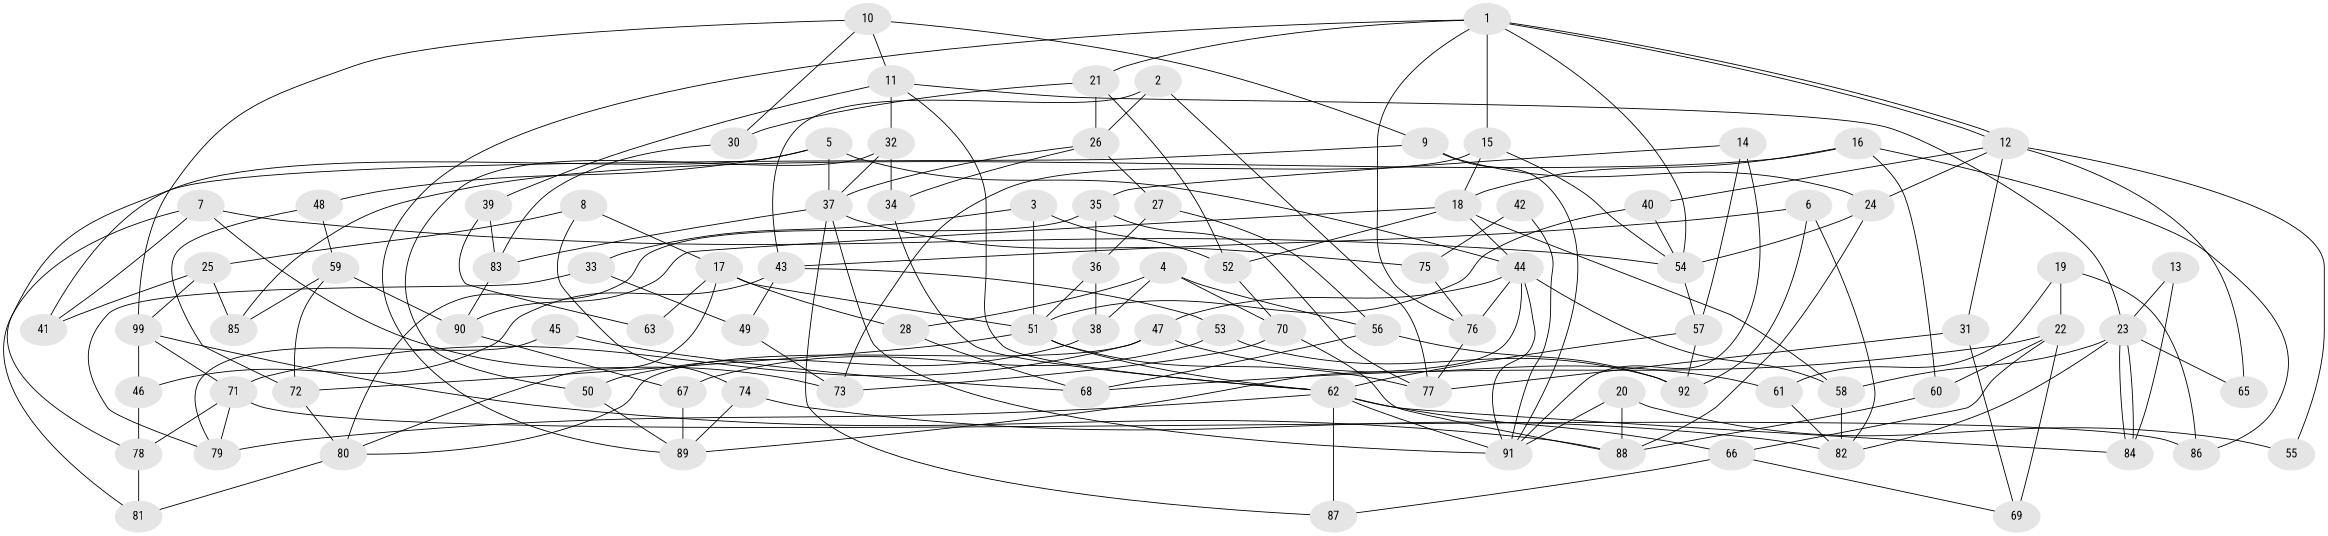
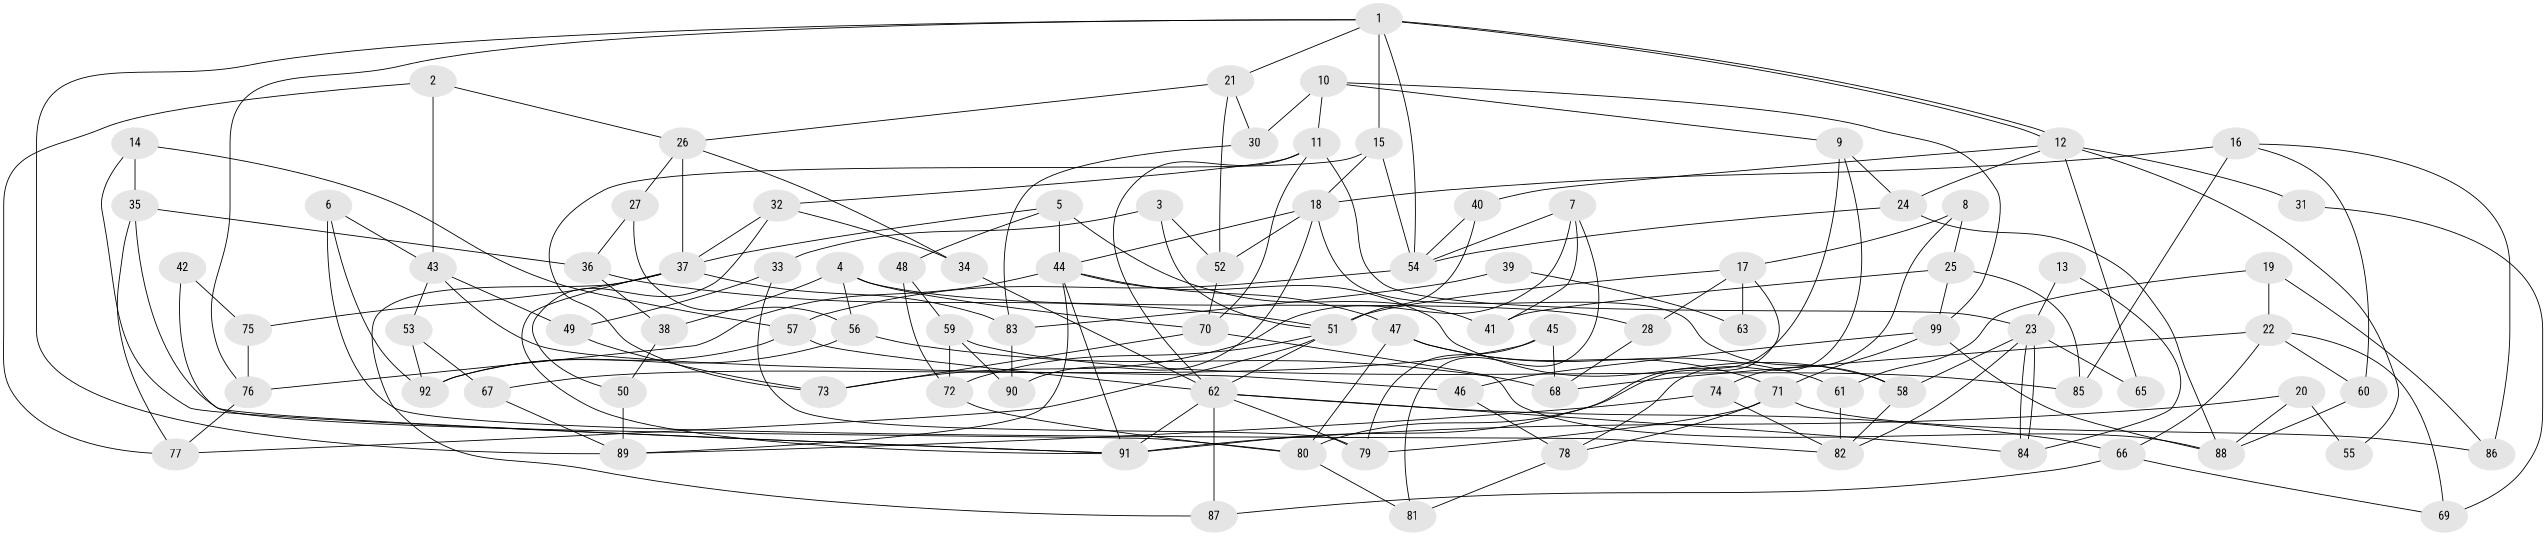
  graph {
    fontname="Roboto Condensed"
    node [color=gray90 fontname="Roboto Condensed" style=filled]
    edge [fontname="Roboto Condensed"]
    1
    12
    15
    21
    54
    76
    89
    24
    31
    40
    55
    65
    73
    18
    26
    52
    30
    57
    77
    2
    43
    37
    27
    34
    46
    49
    53
    3
    33
    51
    79
    62
    72
    70
    4
    28
    38
    56
    68
    50
    92
    88
    5
    41
    44
    48
    91
    83
    75
    87
    58
    47
    59
    6
    82
    7
    81
    8
    17
    25
    74
    63
    80
    n64 [label=99]
    85
    9
    78
    10
    11
    23
    32
    39
    14
    35
    71
    84
    66
    69
    13
    36
    90
    16
    60
    86
    19
    22
    61
    20
    42
    67
    45
    1 -- 12
    1 -- 12
    1 -- 15
    1 -- 21
    1 -- 54
    1 -- 76
    1 -- 89
    12 -- 24
    12 -- 31
    12 -- 40
    12 -- 55
    12 -- 65
    15 -- 54
    15 -- 73
    15 -- 18
    21 -- 26
    21 -- 52
    21 -- 30
    54 -- 57
    76 -- 77
    24 -- 54
    24 -- 88
-   31 -- 77
    31 -- 69
    40 -- 54
    40 -- 51
    18 -- 52
    18 -- 44
    18 -- 58
    18 -- 90
    26 -- 37
    26 -- 27
    26 -- 34
    52 -- 70
    30 -- 83
    57 -- 62
    57 -- 92
    2 -- 26
    2 -- 77
    2 -- 43
    43 -- 46
    43 -- 49
    43 -- 53
    37 -- 91
    37 -- 83
    37 -- 75
    37 -- 87
    27 -- 56
    27 -- 36
    34 -- 62
    46 -- 78
    49 -- 73
    53 -- 92
    53 -- 67
    3 -- 52
    3 -- 33
    3 -- 51
    33 -- 49
    33 -- 79
    51 -- 77
    51 -- 62
    51 -- 72
    62 -- 79
    62 -- 91
    62 -- 87
    62 -- 84
    62 -- 66
    72 -- 80
    70 -- 73
    70 -- 88
    4 -- 70
    4 -- 28
    4 -- 38
    4 -- 56
    28 -- 68
    38 -- 50
    56 -- 68
    56 -- 92
    50 -- 89
    5 -- 37
    5 -- 41
    5 -- 44
    5 -- 48
    44 -- 76
    44 -- 89
    44 -- 91
    44 -- 58
    44 -- 47
    48 -- 72
    48 -- 59
    83 -- 90
    75 -- 76
    58 -- 82
    47 -- 80
    47 -- 71
    47 -- 61
    59 -- 72
    59 -- 85
    59 -- 90
    6 -- 43
    6 -- 92
    6 -- 82
    7 -- 54
    7 -- 73
    7 -- 41
    7 -- 81
    8 -- 17
    8 -- 25
    8 -- 74
    17 -- 51
    17 -- 28
    17 -- 63
    17 -- 80
    25 -- 41
    25 -- n64
    25 -- 85
    74 -- 89
    74 -- 82
    80 -- 81
    n64 -- 46
    n64 -- 88
    n64 -- 71
    9 -- 24
    9 -- 91
    9 -- 78
    78 -- 81
    10 -- 30
    10 -- n64
    10 -- 9
    10 -- 11
    11 -- 62
    11 -- 23
    11 -- 32
-   11 -- 39
+   11 -- 70
    23 -- 65
    23 -- 58
    23 -- 82
    23 -- 84
    23 -- 84
    32 -- 37
    32 -- 34
    32 -- 50
    39 -- 83
    39 -- 63
    14 -- 57
    14 -- 91
    14 -- 35
    35 -- 77
    35 -- 80
    35 -- 36
    71 -- 79
    71 -- 78
    71 -- 86
    66 -- 87
    66 -- 69
    13 -- 23
    13 -- 84
    36 -- 51
    36 -- 38
    16 -- 18
    16 -- 85
    16 -- 60
    16 -- 86
    60 -- 88
    19 -- 86
    19 -- 22
    19 -- 61
    22 -- 68
    22 -- 66
    22 -- 69
    22 -- 60
    61 -- 82
    20 -- 55
    20 -- 88
    20 -- 91
    42 -- 91
    42 -- 75
    67 -- 89
    45 -- 79
    45 -- 68
-   90 -- 67
+   45 -- 67
  }
